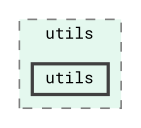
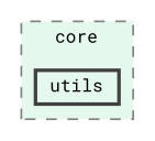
  digraph {
    compound=true
    rankdir=LR
    fontname="Roboto Mono"
    n1 [color=grey25 fillcolor="#e4f8ee" fontname="Roboto Mono" fontsize=10 height=0.2 label=utils shape=box style="filled,bold" width=0.4]
    subgraph cluster_1 {
      bgcolor="#e4f8ee"
      fontsize=10
-     label=utils
+     label=core
      pencolor=grey50
      style="filled,dashed"
      n1
    }
  }
